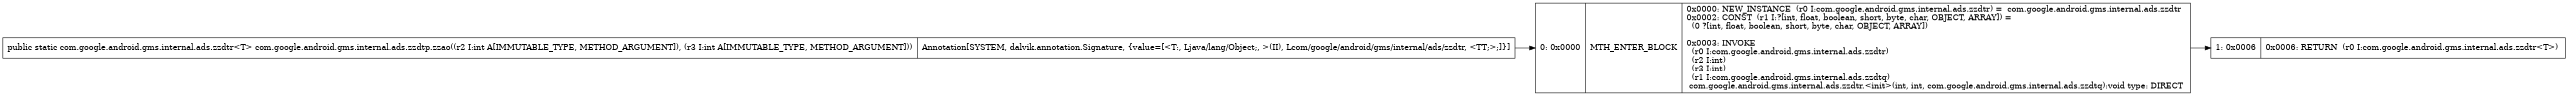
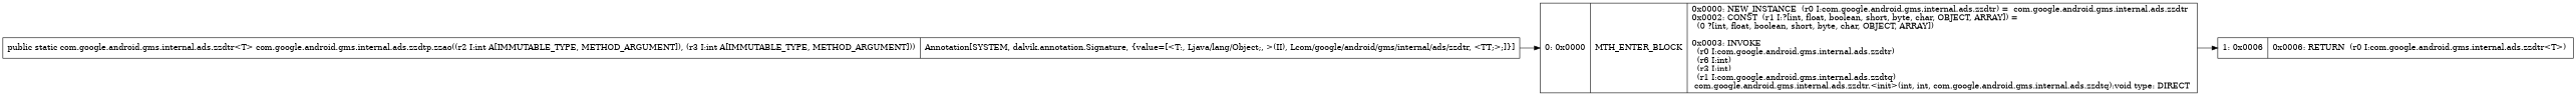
  digraph {
    rankdir=LR
    node [shape=record]
-   n1 [label="{0\:\ 0x0000|MTH_ENTER_BLOCK\l|0x0000: NEW_INSTANCE  (r0 I:com.google.android.gms.internal.ads.zzdtr) =  com.google.android.gms.internal.ads.zzdtr \l0x0002: CONST  (r1 I:?[int, float, boolean, short, byte, char, OBJECT, ARRAY]) = \l  (0 ?[int, float, boolean, short, byte, char, OBJECT, ARRAY])\l \l0x0003: INVOKE  \l  (r0 I:com.google.android.gms.internal.ads.zzdtr)\l  (r2 I:int)\l  (r3 I:int)\l  (r1 I:com.google.android.gms.internal.ads.zzdtq)\l com.google.android.gms.internal.ads.zzdtr.\<init\>(int, int, com.google.android.gms.internal.ads.zzdtq):void type: DIRECT \l}"]
+   n1 [label="{0\:\ 0x0000|MTH_ENTER_BLOCK\l|0x0000: NEW_INSTANCE  (r0 I:com.google.android.gms.internal.ads.zzdtr) =  com.google.android.gms.internal.ads.zzdtr \l0x0002: CONST  (r1 I:?[int, float, boolean, short, byte, char, OBJECT, ARRAY]) = \l  (0 ?[int, float, boolean, short, byte, char, OBJECT, ARRAY])\l \l0x0003: INVOKE  \l  (r0 I:com.google.android.gms.internal.ads.zzdtr)\l  (r6 I:int)\l  (r3 I:int)\l  (r1 I:com.google.android.gms.internal.ads.zzdtq)\l com.google.android.gms.internal.ads.zzdtr.\<init\>(int, int, com.google.android.gms.internal.ads.zzdtq):void type: DIRECT \l}"]
    n2 [label="{1\:\ 0x0006|0x0006: RETURN  (r0 I:com.google.android.gms.internal.ads.zzdtr\<T\>) \l}"]
    n3 [label="{public static com.google.android.gms.internal.ads.zzdtr\<T\> com.google.android.gms.internal.ads.zzdtp.zzao((r2 I:int A[IMMUTABLE_TYPE, METHOD_ARGUMENT]), (r3 I:int A[IMMUTABLE_TYPE, METHOD_ARGUMENT]))  | Annotation[SYSTEM, dalvik.annotation.Signature, \{value=[\<T:, Ljava\/lang\/Object;, \>(II), Lcom\/google\/android\/gms\/internal\/ads\/zzdtr, \<TT;\>;]\}]\l}"]
    n1 -> n2
    n3 -> n1
  }
